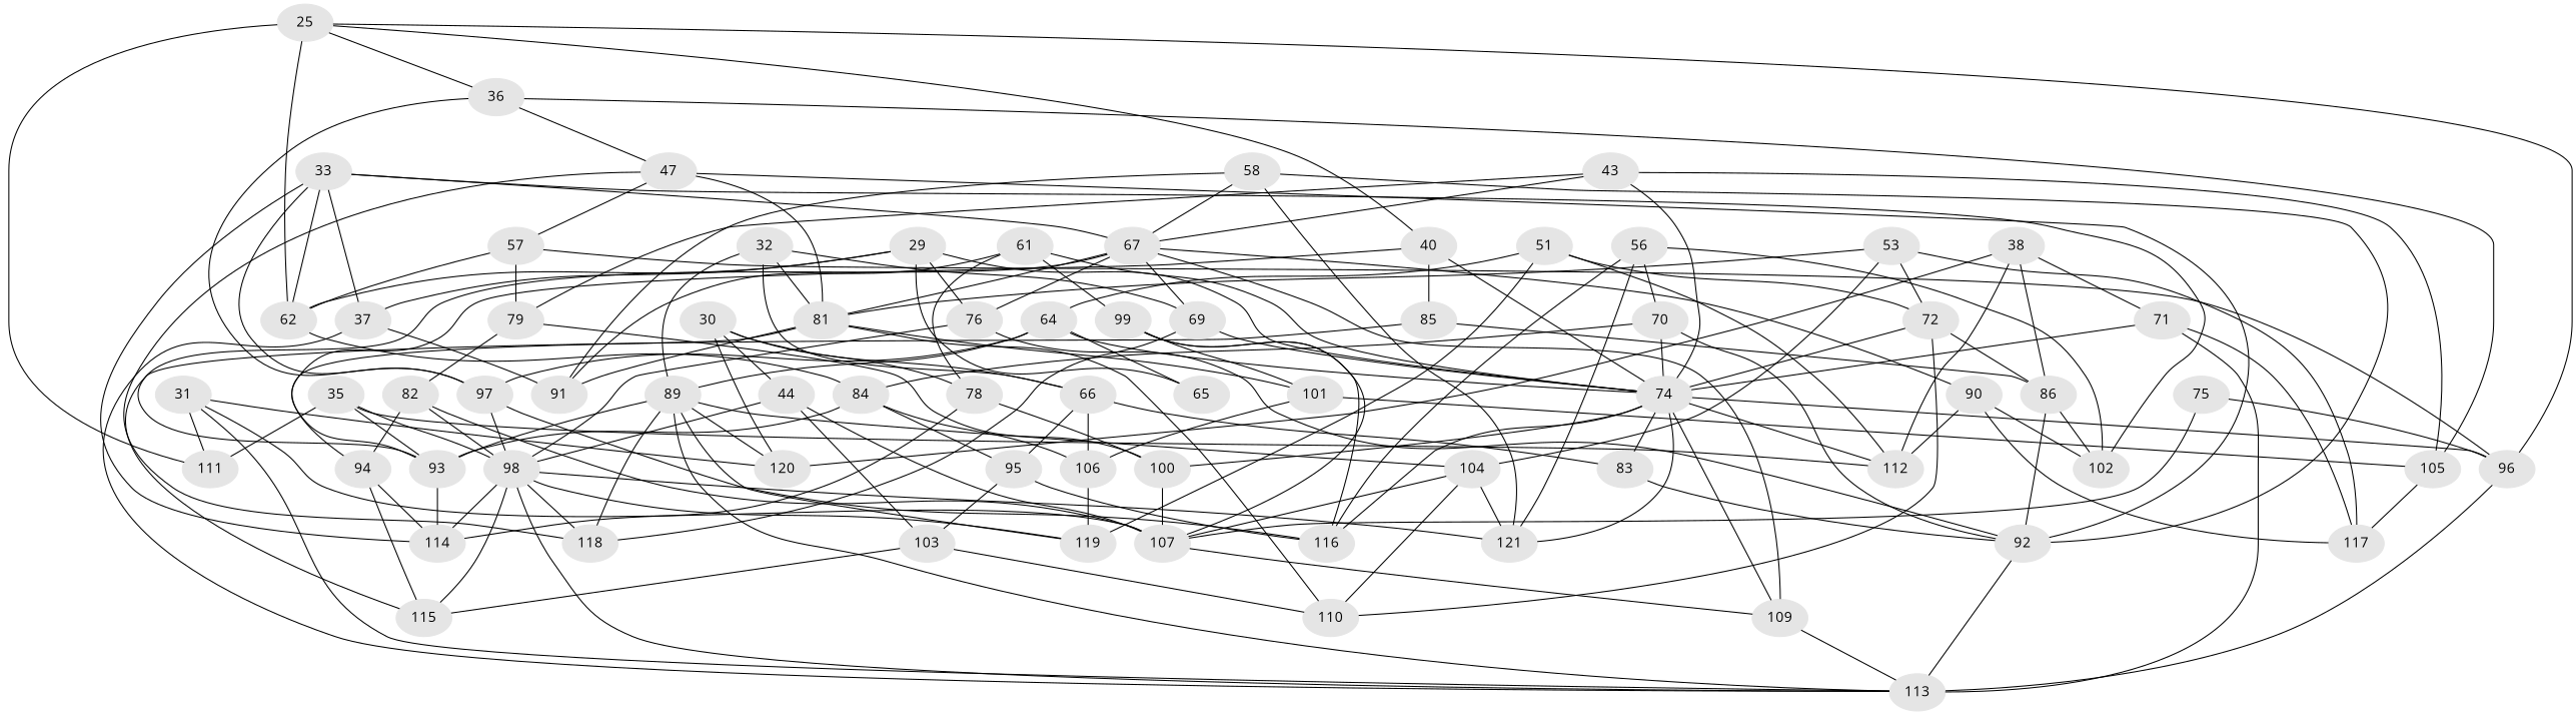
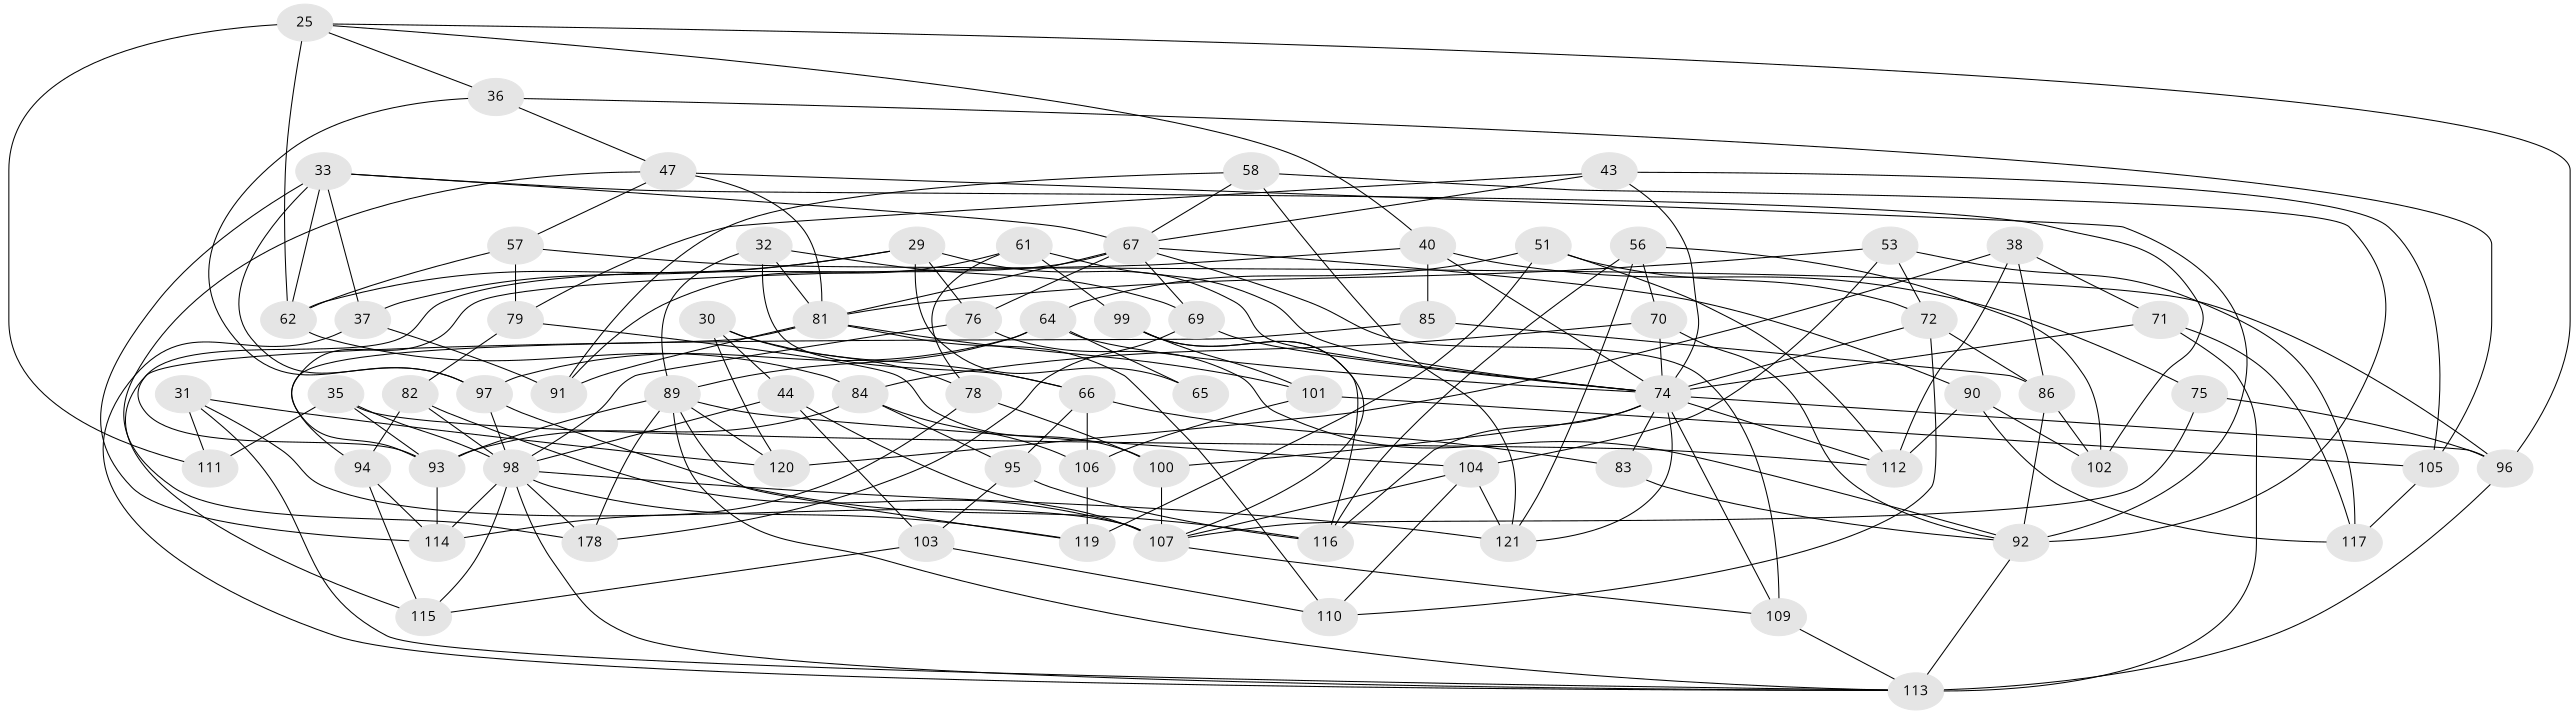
  graph {
    fontname="Open Sans"
    node [color=gray90 fontname="Open Sans" style=filled]
    edge [fontname="Open Sans"]
    25 [super="+4"]
    36
    40 [super="+3"]
    62 [super="+55"]
    96 [super="+8+52+53"]
    111 [super="+60"]
    97 [super="+34"]
    47 [super="+24"]
    105
    74 [super="+12+18+50+59"]
    93 [super="+41"]
    75
    85
    84 [super="+45"]
    113 [super="+5+77+68"]
    29 [super="+27"]
    37
    65
    76
    91
    112
    116 [super="+80"]
    121 [super="+88"]
    83
    109
    100
    98 [super="+22+49"]
    92 [super="+15+87"]
    30
    44
    66 [super="+63"]
    78
    120
    107 [super="+17+26"]
    103
    95
    106
    114 [super="+108"]
    31
    32
    69
    81 [super="+11+14"]
    89 [super="+9+19"]
-   118
+   118 [label=178]
    110
    94
    101
    119
    104 [super="+21"]
    33 [super="+2+10"]
    67 [super="+42+46"]
    102
    90
    35
    115
    57
    117
    38
    71
    86 [super="+73"]
    43
    79
    82
    64 [super="+20"]
    51
    72 [super="+6"]
    n67 [label=53]
    56
    70
    58
    61
    99
    25 -- 36
    25 -- 40
    25 -- 62
    25 -- 96
    25 -- 111 [weight=2]
    36 -- 97
    36 -- 47
    36 -- 105
    40 -- 74
    40 -- 93
+   40 -- 75
    40 -- 85 [weight=2]
    62 -- 84
    96 -- 113 [weight=3]
    97 -- 116
    97 -- 98 [weight=2]
    47 -- 92 [weight=2]
    47 -- 81
    47 -- 118
    47 -- 57
    105 -- 117
    74 -- 96 [weight=3]
    74 -- 112 [weight=2]
    74 -- 116 [weight=2]
    74 -- 121
    74 -- 83
    74 -- 109
    74 -- 100
    93 -- 114 [weight=2]
    75 -- 96 [weight=2]
    75 -- 107
    85 -- 115
    85 -- 86
    84 -- 93 [weight=2]
    84 -- 95
    84 -- 106
    29 -- 62
    29 -- 74
    29 -- 37
    29 -- 65 [weight=2]
    29 -- 76
    37 -- 113
    37 -- 91
    76 -- 98
    76 -- 92
    83 -- 92
    109 -- 113
    100 -- 107
    98 -- 113
    98 -- 121
    98 -- 114
    98 -- 118
    98 -- 119
    98 -- 115
    92 -- 113
    30 -- 44
    30 -- 66
    30 -- 78
    30 -- 120
    44 -- 98
    44 -- 107
    44 -- 103
    66 -- 83 [weight=2]
    66 -- 95
    66 -- 106
    78 -- 100
    78 -- 114
    107 -- 109
    103 -- 110
    103 -- 115
    95 -- 116
    95 -- 103
    106 -- 119
    31 -- 111
    31 -- 113
    31 -- 120
    31 -- 107
    32 -- 66
    32 -- 69
    32 -- 81
    32 -- 89
    69 -- 74
    69 -- 118
    81 -- 91
    81 -- 110
    81 -- 94
    81 -- 101
    89 -- 93
    89 -- 113
    89 -- 120
    89 -- 118
    89 -- 119
    89 -- 104
    94 -- 114
    94 -- 115
    101 -- 105
    101 -- 106
    104 -- 121 [weight=2]
    104 -- 107
    104 -- 110
    33 -- 62 [weight=2]
    33 -- 97
    33 -- 37
    33 -- 114
    33 -- 67 [weight=2]
    33 -- 102
    67 -- 93
    67 -- 76
    67 -- 109
    67 -- 69
    67 -- 81
    67 -- 90
    90 -- 112
    90 -- 102
    90 -- 117
    35 -- 111
    35 -- 93
    35 -- 112
    35 -- 98
    57 -- 62
    57 -- 96
    57 -- 79
    38 -- 112
    38 -- 120
    38 -- 71
    38 -- 86
    71 -- 74
    71 -- 113
    71 -- 117
    86 -- 92
    86 -- 102
    43 -- 105
    43 -- 74
    43 -- 67
    43 -- 79
    79 -- 100
    79 -- 82
    82 -- 98
    82 -- 107
    82 -- 94
    64 -- 97
    64 -- 74
    64 -- 65 [weight=2]
    64 -- 89
    51 -- 112
    51 -- 119
    51 -- 64
    51 -- 72
    72 -- 74
    72 -- 110
    72 -- 86 [weight=2]
    n67 -- 81
    n67 -- 104
    n67 -- 117
    n67 -- 72
    56 -- 116
    56 -- 121
    56 -- 102
    56 -- 70
    70 -- 74
    70 -- 84
    70 -- 92
    58 -- 91
    58 -- 121
    58 -- 92
    58 -- 67
    61 -- 74
    61 -- 91
    61 -- 78
    61 -- 99
    99 -- 116
    99 -- 107
    99 -- 101
  }
